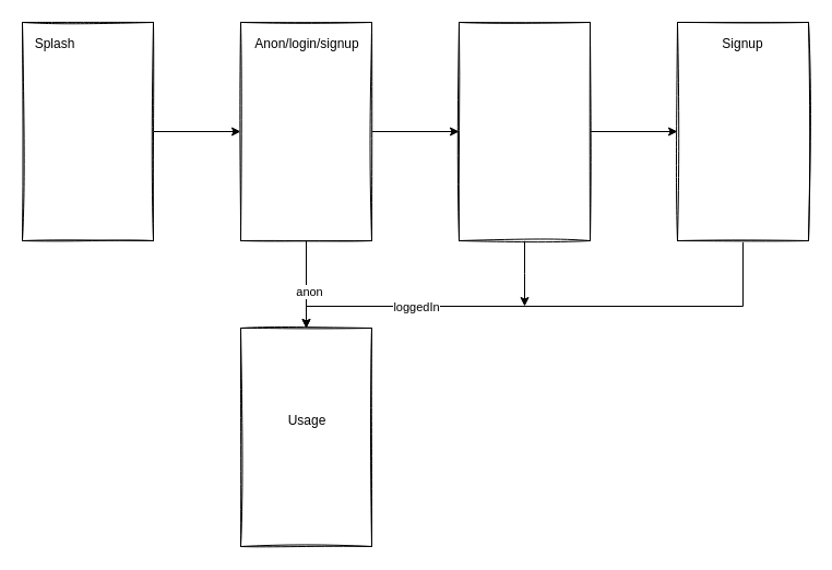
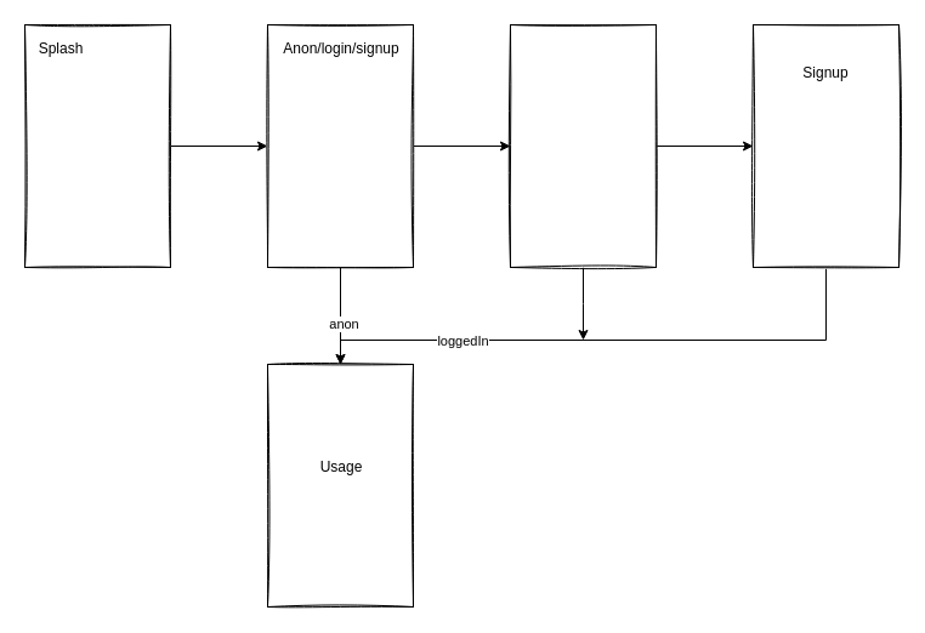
  <mxCell id="0" />
  <mxCell id="1" parent="0" />
  <mxCell id="2" value="" style="edgeStyle=orthogonalEdgeStyle;rounded=0;orthogonalLoop=1;jettySize=auto;html=1;" edge="1" parent="1" source="3" target="8"><mxGeometry relative="1" as="geometry" /></mxCell>
  <mxCell id="3" value="" style="rounded=0;whiteSpace=wrap;html=1;shadow=0;sketch=1;glass=0;" vertex="1" parent="1"><mxGeometry x="20" y="20" width="120" height="200" as="geometry" /></mxCell>
  <mxCell id="4" value="Splash" style="text;html=1;strokeColor=none;fillColor=none;align=center;verticalAlign=middle;whiteSpace=wrap;rounded=0;" vertex="1" parent="1"><mxGeometry x="30" y="30" width="40" height="20" as="geometry" /></mxCell>
  <mxCell id="5" value="" style="edgeStyle=orthogonalEdgeStyle;rounded=0;orthogonalLoop=1;jettySize=auto;html=1;" edge="1" parent="1" source="8" target="12"><mxGeometry relative="1" as="geometry" /></mxCell>
  <mxCell id="6" value="" style="edgeStyle=orthogonalEdgeStyle;rounded=0;orthogonalLoop=1;jettySize=auto;html=1;" edge="1" parent="1" source="8" target="13"><mxGeometry relative="1" as="geometry" /></mxCell>
  <mxCell id="7" value="anon" style="edgeLabel;html=1;align=center;verticalAlign=middle;resizable=0;points=[];" vertex="1" connectable="0" parent="6"><mxGeometry x="0.145" y="2" relative="1" as="geometry"><mxPoint as="offset" /></mxGeometry></mxCell>
  <mxCell id="8" value="" style="rounded=0;whiteSpace=wrap;html=1;shadow=0;sketch=1;glass=0;" vertex="1" parent="1"><mxGeometry x="220" y="20" width="120" height="200" as="geometry" /></mxCell>
  <mxCell id="9" value="Anon/login/signup" style="text;html=1;strokeColor=none;fillColor=none;align=center;verticalAlign=middle;whiteSpace=wrap;rounded=0;" vertex="1" parent="1"><mxGeometry x="232" y="30" width="98" height="20" as="geometry" /></mxCell>
  <mxCell id="10" value="" style="edgeStyle=orthogonalEdgeStyle;rounded=0;orthogonalLoop=1;jettySize=auto;html=1;" edge="1" parent="1" source="12" target="17"><mxGeometry relative="1" as="geometry" /></mxCell>
  <mxCell id="11" value="" style="edgeStyle=orthogonalEdgeStyle;rounded=0;orthogonalLoop=1;jettySize=auto;html=1;" edge="1" parent="1" source="12"><mxGeometry relative="1" as="geometry"><mxPoint x="480" y="280" as="targetPoint" /></mxGeometry></mxCell>
  <mxCell id="12" value="" style="rounded=0;whiteSpace=wrap;html=1;shadow=0;sketch=1;glass=0;" vertex="1" parent="1"><mxGeometry x="420" y="20" width="120" height="200" as="geometry" /></mxCell>
  <mxCell id="13" value="" style="rounded=0;whiteSpace=wrap;html=1;shadow=0;sketch=1;glass=0;" vertex="1" parent="1"><mxGeometry x="220" y="300" width="120" height="200" as="geometry" /></mxCell>
  <mxCell id="14" value="Usage" style="text;html=1;strokeColor=none;fillColor=none;align=center;verticalAlign=middle;whiteSpace=wrap;rounded=0;" vertex="1" parent="1"><mxGeometry x="232" y="375" width="98" height="20" as="geometry" /></mxCell>
  <mxCell id="15" value="" style="edgeStyle=orthogonalEdgeStyle;rounded=0;orthogonalLoop=1;jettySize=auto;html=1;entryX=0.5;entryY=0;entryDx=0;entryDy=0;" edge="1" parent="1" source="17" target="13"><mxGeometry relative="1" as="geometry"><mxPoint x="680" y="300" as="targetPoint" /><Array as="points"><mxPoint x="680" y="280" /><mxPoint x="280" y="280" /></Array></mxGeometry></mxCell>
  <mxCell id="16" value="loggedIn" style="edgeLabel;html=1;align=center;verticalAlign=middle;resizable=0;points=[];" vertex="1" connectable="0" parent="15"><mxGeometry x="-0.927" relative="1" as="geometry"><mxPoint x="-300" y="42.4" as="offset" /></mxGeometry></mxCell>
  <mxCell id="17" value="" style="rounded=0;whiteSpace=wrap;html=1;shadow=0;sketch=1;glass=0;" vertex="1" parent="1"><mxGeometry x="620" y="20" width="120" height="200" as="geometry" /></mxCell>
- <mxCell id="18" value="Signup" style="text;html=1;strokeColor=none;fillColor=none;align=center;verticalAlign=middle;whiteSpace=wrap;rounded=0;" vertex="1" parent="1"><mxGeometry x="631" y="30" width="98" height="20" as="geometry" /></mxCell>
+ <mxCell id="18" value="Signup" style="text;html=1;strokeColor=none;fillColor=none;align=center;verticalAlign=middle;whiteSpace=wrap;rounded=0;" vertex="1" parent="1"><mxGeometry x="631" y="50" width="98" height="20" as="geometry" /></mxCell>
